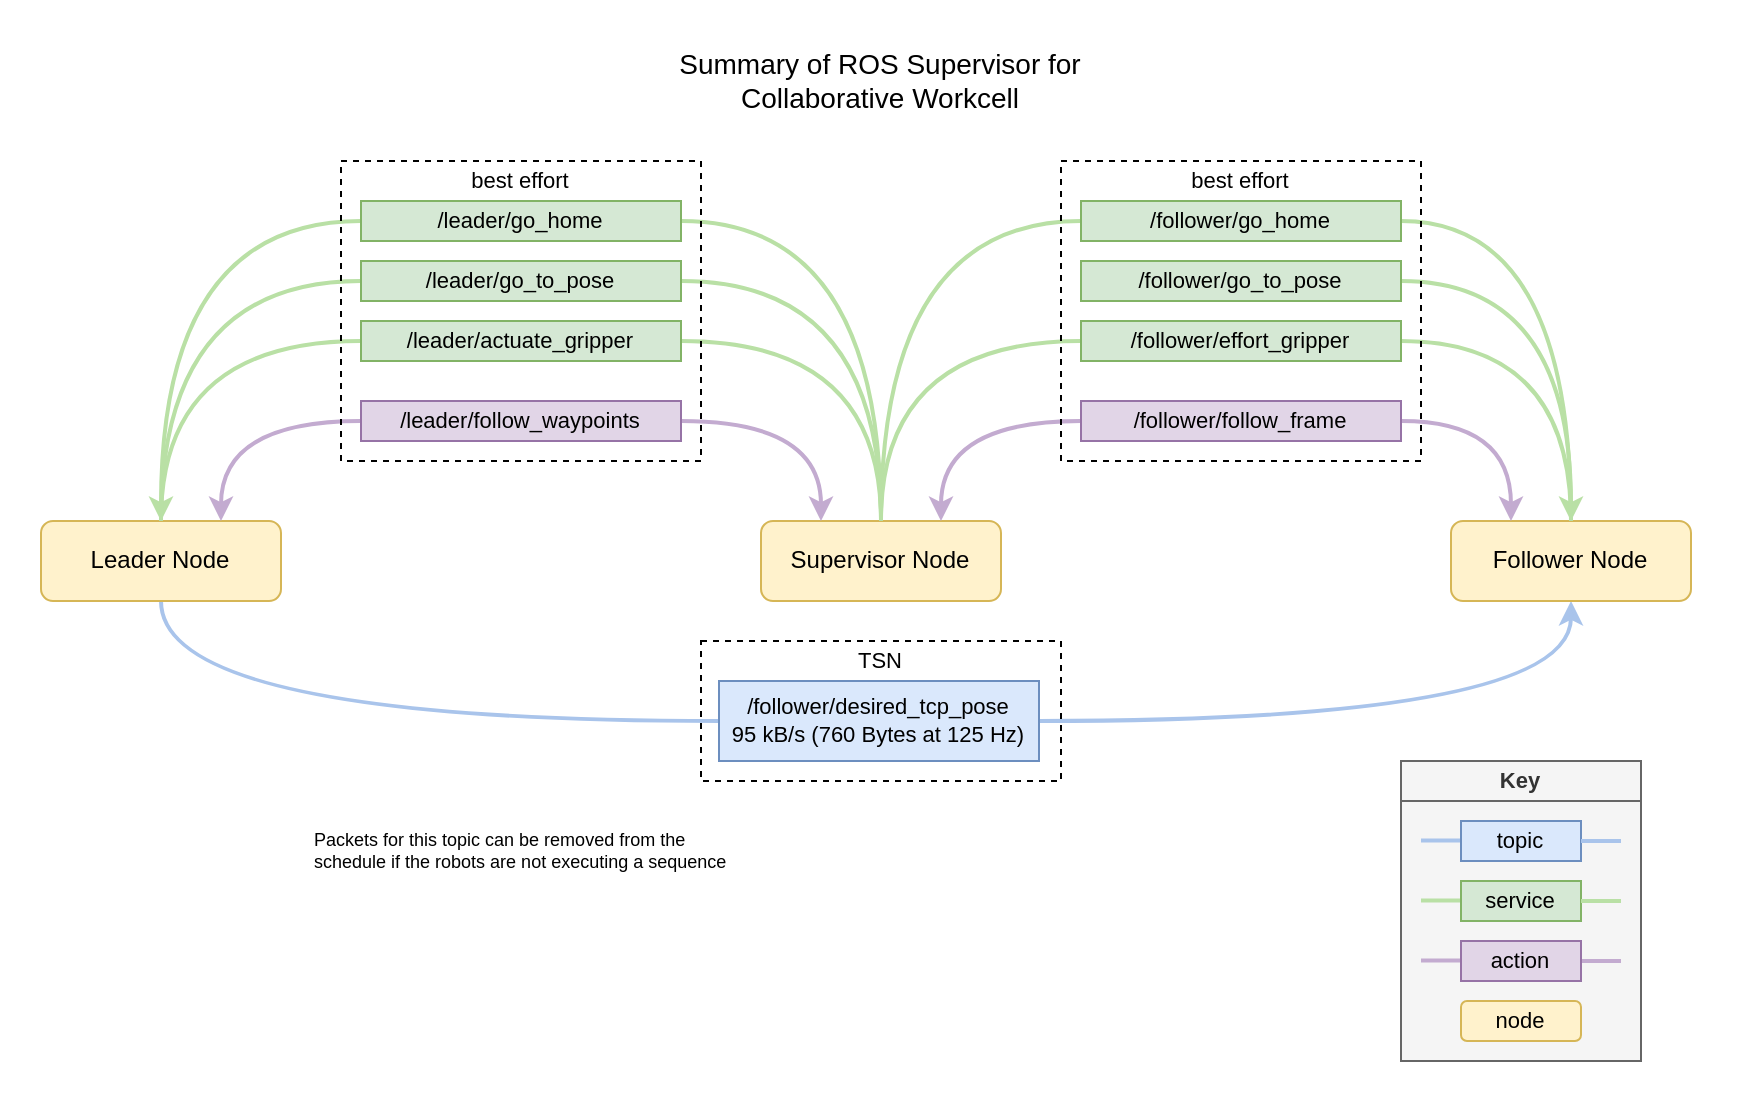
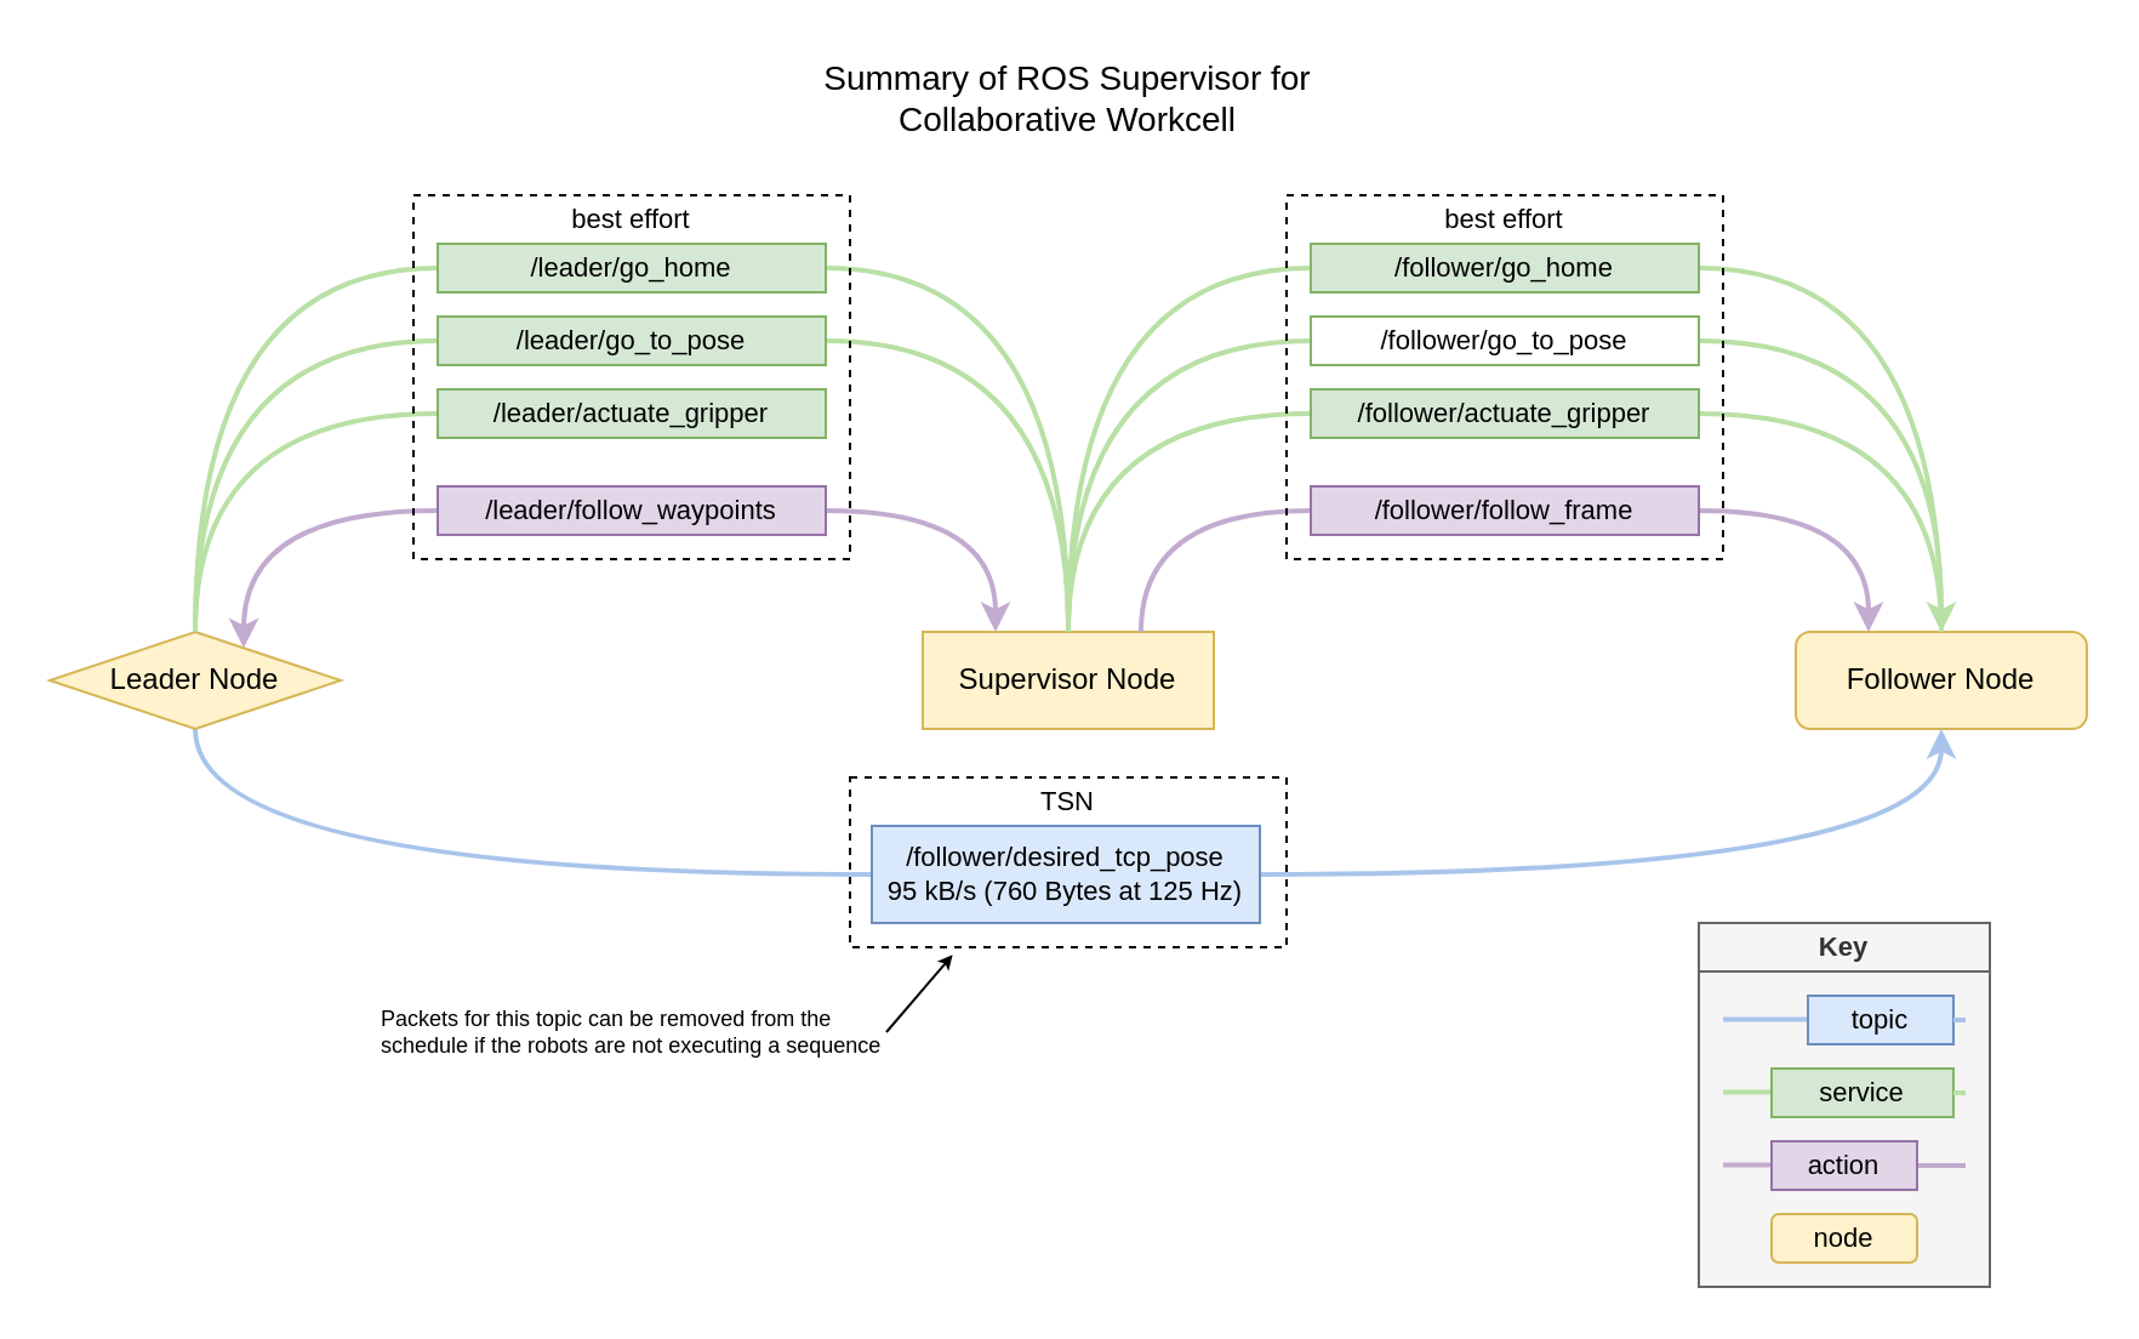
  <mxCell id="0" />
  <mxCell id="1" parent="0" />
- <mxCell id="2" value="Supervisor Node" style="rounded=1;whiteSpace=wrap;html=1;fillColor=#fff2cc;strokeColor=#d6b656;" vertex="1" parent="1"><mxGeometry x="380" y="260" width="120" height="40" as="geometry" /></mxCell>
+ <mxCell id="2" value="Supervisor Node" style="whiteSpace=wrap;html=1;fillColor=#fff2cc;strokeColor=#d6b656;rounded=0;" vertex="1" parent="1"><mxGeometry x="380" y="260" width="120" height="40" as="geometry" /></mxCell>
  <mxCell id="3" style="edgeStyle=orthogonalEdgeStyle;curved=1;rounded=0;orthogonalLoop=1;jettySize=auto;html=1;exitX=0.5;exitY=1;exitDx=0;exitDy=0;entryX=0;entryY=0.5;entryDx=0;entryDy=0;fontSize=11;endArrow=none;endFill=0;strokeColor=#A9C4EB;strokeWidth=2;" edge="1" parent="1" source="4" target="31"><mxGeometry relative="1" as="geometry" /></mxCell>
- <mxCell id="4" value="Leader Node" style="rounded=1;whiteSpace=wrap;html=1;fillColor=#fff2cc;strokeColor=#d6b656;" vertex="1" parent="1"><mxGeometry x="20" y="260" width="120" height="40" as="geometry" /></mxCell>
+ <mxCell id="4" value="Leader Node" style="rhombus;whiteSpace=wrap;html=1;fillColor=#fff2cc;strokeColor=#d6b656;" vertex="1" parent="1"><mxGeometry x="20" y="260" width="120" height="40" as="geometry" /></mxCell>
  <mxCell id="5" style="edgeStyle=orthogonalEdgeStyle;curved=1;rounded=0;orthogonalLoop=1;jettySize=auto;html=1;exitX=0.5;exitY=1;exitDx=0;exitDy=0;entryX=1;entryY=0.5;entryDx=0;entryDy=0;fontSize=11;endArrow=none;endFill=0;strokeColor=#A9C4EB;strokeWidth=2;startArrow=classic;startFill=1;" edge="1" parent="1" source="6" target="31"><mxGeometry relative="1" as="geometry" /></mxCell>
- <mxCell id="6" value="Follower Node" style="rounded=1;whiteSpace=wrap;html=1;fillColor=#fff2cc;strokeColor=#d6b656;" vertex="1" parent="1"><mxGeometry x="725" y="260" width="120" height="40" as="geometry" /></mxCell>
+ <mxCell id="6" value="Follower Node" style="rounded=1;whiteSpace=wrap;html=1;fillColor=#fff2cc;strokeColor=#d6b656;" vertex="1" parent="1"><mxGeometry x="740" y="260" width="120" height="40" as="geometry" /></mxCell>
  <mxCell id="7" style="edgeStyle=orthogonalEdgeStyle;curved=1;rounded=0;orthogonalLoop=1;jettySize=auto;html=1;exitX=0;exitY=0.5;exitDx=0;exitDy=0;entryX=0.5;entryY=0;entryDx=0;entryDy=0;fontSize=11;endArrow=none;endFill=0;strokeColor=#B9E0A5;strokeWidth=2;" edge="1" parent="1" source="9" target="2"><mxGeometry relative="1" as="geometry" /></mxCell>
  <mxCell id="8" style="edgeStyle=orthogonalEdgeStyle;curved=1;rounded=0;orthogonalLoop=1;jettySize=auto;html=1;exitX=1;exitY=0.5;exitDx=0;exitDy=0;entryX=0.5;entryY=0;entryDx=0;entryDy=0;fontSize=11;endArrow=none;endFill=0;strokeColor=#B9E0A5;strokeWidth=2;" edge="1" parent="1" source="9" target="6"><mxGeometry relative="1" as="geometry" /></mxCell>
  <mxCell id="9" value="/follower/go_home" style="rounded=0;whiteSpace=wrap;html=1;fontSize=11;verticalAlign=middle;fillColor=#d5e8d4;strokeColor=#82b366;" vertex="1" parent="1"><mxGeometry x="540" y="100" width="160" height="20" as="geometry" /></mxCell>
+ <mxCell id="10" style="edgeStyle=orthogonalEdgeStyle;curved=1;rounded=0;orthogonalLoop=1;jettySize=auto;html=1;exitX=0;exitY=0.5;exitDx=0;exitDy=0;entryX=0.5;entryY=0;entryDx=0;entryDy=0;fontSize=11;endArrow=none;endFill=0;strokeColor=#B9E0A5;strokeWidth=2;" edge="1" parent="1" source="12" target="2"><mxGeometry relative="1" as="geometry" /></mxCell>
  <mxCell id="11" style="edgeStyle=orthogonalEdgeStyle;curved=1;rounded=0;orthogonalLoop=1;jettySize=auto;html=1;exitX=1;exitY=0.5;exitDx=0;exitDy=0;entryX=0.5;entryY=0;entryDx=0;entryDy=0;fontSize=11;endArrow=classic;endFill=1;strokeColor=#B9E0A5;strokeWidth=2;" edge="1" parent="1" source="12" target="6"><mxGeometry relative="1" as="geometry" /></mxCell>
- <mxCell id="12" value="/follower/go_to_pose" style="rounded=0;whiteSpace=wrap;html=1;fontSize=11;verticalAlign=middle;fillColor=#d5e8d4;strokeColor=#82b366;" vertex="1" parent="1"><mxGeometry x="540" y="130" width="160" height="20" as="geometry" /></mxCell>
+ <mxCell id="12" value="/follower/go_to_pose" style="rounded=0;whiteSpace=wrap;html=1;fontSize=11;verticalAlign=middle;fillColor=#ffffff;strokeColor=#82b366;" vertex="1" parent="1"><mxGeometry x="540" y="130" width="160" height="20" as="geometry" /></mxCell>
  <mxCell id="13" style="edgeStyle=orthogonalEdgeStyle;curved=1;rounded=0;orthogonalLoop=1;jettySize=auto;html=1;exitX=0;exitY=0.5;exitDx=0;exitDy=0;fontSize=11;endArrow=none;endFill=0;entryX=0.5;entryY=0;entryDx=0;entryDy=0;strokeColor=#B9E0A5;strokeWidth=2;" edge="1" parent="1" source="15" target="2"><mxGeometry relative="1" as="geometry"><mxPoint x="440" y="260" as="targetPoint" /></mxGeometry></mxCell>
  <mxCell id="14" style="edgeStyle=orthogonalEdgeStyle;curved=1;rounded=0;orthogonalLoop=1;jettySize=auto;html=1;exitX=1;exitY=0.5;exitDx=0;exitDy=0;entryX=0.5;entryY=0;entryDx=0;entryDy=0;fontSize=11;endArrow=none;endFill=0;strokeColor=#B9E0A5;strokeWidth=2;" edge="1" parent="1" source="15" target="6"><mxGeometry relative="1" as="geometry" /></mxCell>
- <mxCell id="15" value="/follower/effort_gripper" style="rounded=0;whiteSpace=wrap;html=1;fontSize=11;verticalAlign=middle;fillColor=#d5e8d4;strokeColor=#82b366;" vertex="1" parent="1"><mxGeometry x="540" y="160" width="160" height="20" as="geometry" /></mxCell>
- <mxCell id="16" style="edgeStyle=orthogonalEdgeStyle;curved=1;rounded=0;orthogonalLoop=1;jettySize=auto;html=1;exitX=0;exitY=0.5;exitDx=0;exitDy=0;entryX=0.75;entryY=0;entryDx=0;entryDy=0;fontSize=11;endArrow=classic;endFill=1;strokeWidth=2;strokeColor=#C3ABD0;startArrow=none;startFill=0;" edge="1" parent="1" source="18" target="2"><mxGeometry relative="1" as="geometry" /></mxCell>
+ <mxCell id="15" value="/follower/actuate_gripper" style="rounded=0;whiteSpace=wrap;html=1;fontSize=11;verticalAlign=middle;fillColor=#d5e8d4;strokeColor=#82b366;" vertex="1" parent="1"><mxGeometry x="540" y="160" width="160" height="20" as="geometry" /></mxCell>
+ <mxCell id="16" style="edgeStyle=orthogonalEdgeStyle;curved=1;rounded=0;orthogonalLoop=1;jettySize=auto;html=1;exitX=0;exitY=0.5;exitDx=0;exitDy=0;entryX=0.75;entryY=0;entryDx=0;entryDy=0;fontSize=11;endArrow=none;endFill=1;strokeWidth=2;strokeColor=#C3ABD0;startArrow=none;startFill=0;" edge="1" parent="1" source="18" target="2"><mxGeometry relative="1" as="geometry" /></mxCell>
  <mxCell id="17" style="edgeStyle=orthogonalEdgeStyle;curved=1;rounded=0;orthogonalLoop=1;jettySize=auto;html=1;exitX=1;exitY=0.5;exitDx=0;exitDy=0;entryX=0.25;entryY=0;entryDx=0;entryDy=0;fontSize=11;endArrow=classic;endFill=1;strokeWidth=2;strokeColor=#C3ABD0;startArrow=none;startFill=0;" edge="1" parent="1" source="18" target="6"><mxGeometry relative="1" as="geometry" /></mxCell>
  <mxCell id="18" value="/follower/follow_frame" style="rounded=0;whiteSpace=wrap;html=1;fontSize=11;verticalAlign=middle;fillColor=#e1d5e7;strokeColor=#9673a6;" vertex="1" parent="1"><mxGeometry x="540" y="200" width="160" height="20" as="geometry" /></mxCell>
  <mxCell id="19" style="edgeStyle=orthogonalEdgeStyle;curved=1;rounded=0;orthogonalLoop=1;jettySize=auto;html=1;exitX=1;exitY=0.5;exitDx=0;exitDy=0;entryX=0.5;entryY=0;entryDx=0;entryDy=0;fontSize=11;endArrow=none;endFill=0;strokeColor=#B9E0A5;strokeWidth=2;" edge="1" parent="1" source="21" target="2"><mxGeometry relative="1" as="geometry" /></mxCell>
- <mxCell id="20" style="edgeStyle=orthogonalEdgeStyle;curved=1;rounded=0;orthogonalLoop=1;jettySize=auto;html=1;exitX=0;exitY=0.5;exitDx=0;exitDy=0;entryX=0.5;entryY=0;entryDx=0;entryDy=0;fontSize=11;endArrow=classic;endFill=1;strokeColor=#B9E0A5;strokeWidth=2;" edge="1" parent="1" source="21" target="4"><mxGeometry relative="1" as="geometry" /></mxCell>
+ <mxCell id="20" style="edgeStyle=orthogonalEdgeStyle;curved=1;rounded=0;orthogonalLoop=1;jettySize=auto;html=1;exitX=0;exitY=0.5;exitDx=0;exitDy=0;entryX=0.5;entryY=0;entryDx=0;entryDy=0;fontSize=11;endArrow=none;endFill=1;strokeColor=#B9E0A5;strokeWidth=2;" edge="1" parent="1" source="21" target="4"><mxGeometry relative="1" as="geometry" /></mxCell>
  <mxCell id="21" value="/leader/go_home" style="rounded=0;whiteSpace=wrap;html=1;fontSize=11;verticalAlign=middle;fillColor=#d5e8d4;strokeColor=#82b366;" vertex="1" parent="1"><mxGeometry x="180" y="100" width="160" height="20" as="geometry" /></mxCell>
  <mxCell id="22" style="edgeStyle=orthogonalEdgeStyle;curved=1;rounded=0;orthogonalLoop=1;jettySize=auto;html=1;exitX=1;exitY=0.5;exitDx=0;exitDy=0;fontSize=11;endArrow=none;endFill=0;entryX=0.5;entryY=0;entryDx=0;entryDy=0;strokeColor=#B9E0A5;strokeWidth=2;" edge="1" parent="1" source="24" target="2"><mxGeometry relative="1" as="geometry"><mxPoint x="440" y="300" as="targetPoint" /></mxGeometry></mxCell>
  <mxCell id="23" style="edgeStyle=orthogonalEdgeStyle;curved=1;rounded=0;orthogonalLoop=1;jettySize=auto;html=1;exitX=0;exitY=0.5;exitDx=0;exitDy=0;entryX=0.5;entryY=0;entryDx=0;entryDy=0;fontSize=11;endArrow=none;endFill=0;strokeColor=#B9E0A5;strokeWidth=2;" edge="1" parent="1" source="24" target="4"><mxGeometry relative="1" as="geometry" /></mxCell>
  <mxCell id="24" value="/leader/go_to_pose" style="rounded=0;whiteSpace=wrap;html=1;fontSize=11;verticalAlign=middle;fillColor=#d5e8d4;strokeColor=#82b366;" vertex="1" parent="1"><mxGeometry x="180" y="130" width="160" height="20" as="geometry" /></mxCell>
- <mxCell id="25" style="edgeStyle=orthogonalEdgeStyle;curved=1;rounded=0;orthogonalLoop=1;jettySize=auto;html=1;exitX=1;exitY=0.5;exitDx=0;exitDy=0;entryX=0.5;entryY=0;entryDx=0;entryDy=0;fontSize=11;endArrow=none;endFill=0;strokeColor=#B9E0A5;strokeWidth=2;" edge="1" parent="1" source="27" target="2"><mxGeometry relative="1" as="geometry" /></mxCell>
  <mxCell id="26" style="edgeStyle=orthogonalEdgeStyle;curved=1;rounded=0;orthogonalLoop=1;jettySize=auto;html=1;exitX=0;exitY=0.5;exitDx=0;exitDy=0;entryX=0.5;entryY=0;entryDx=0;entryDy=0;fontSize=11;endArrow=none;endFill=0;strokeColor=#B9E0A5;strokeWidth=2;" edge="1" parent="1" source="27" target="4"><mxGeometry relative="1" as="geometry" /></mxCell>
  <mxCell id="27" value="/leader/actuate_gripper" style="rounded=0;whiteSpace=wrap;html=1;fontSize=11;verticalAlign=middle;fillColor=#d5e8d4;strokeColor=#82b366;" vertex="1" parent="1"><mxGeometry x="180" y="160" width="160" height="20" as="geometry" /></mxCell>
  <mxCell id="28" style="edgeStyle=orthogonalEdgeStyle;curved=1;rounded=0;orthogonalLoop=1;jettySize=auto;html=1;exitX=1;exitY=0.5;exitDx=0;exitDy=0;entryX=0.25;entryY=0;entryDx=0;entryDy=0;fontSize=11;endArrow=classic;endFill=1;strokeWidth=2;strokeColor=#C3ABD0;startArrow=none;startFill=0;" edge="1" parent="1" source="30" target="2"><mxGeometry relative="1" as="geometry" /></mxCell>
  <mxCell id="29" style="edgeStyle=orthogonalEdgeStyle;curved=1;rounded=0;orthogonalLoop=1;jettySize=auto;html=1;exitX=0;exitY=0.5;exitDx=0;exitDy=0;entryX=0.75;entryY=0;entryDx=0;entryDy=0;fontSize=11;endArrow=classic;endFill=1;strokeWidth=2;strokeColor=#C3ABD0;" edge="1" parent="1" source="30" target="4"><mxGeometry relative="1" as="geometry" /></mxCell>
  <mxCell id="30" value="/leader/follow_waypoints" style="rounded=0;whiteSpace=wrap;html=1;fontSize=11;verticalAlign=middle;fillColor=#e1d5e7;strokeColor=#9673a6;" vertex="1" parent="1"><mxGeometry x="180" y="200" width="160" height="20" as="geometry" /></mxCell>
  <mxCell id="31" value="/follower/desired_tcp_pose&lt;br&gt;95 kB/s (760 Bytes at 125 Hz)" style="rounded=0;whiteSpace=wrap;html=1;fontSize=11;verticalAlign=middle;fillColor=#dae8fc;strokeColor=#6c8ebf;" vertex="1" parent="1"><mxGeometry x="359" y="340" width="160" height="40" as="geometry" /></mxCell>
  <mxCell id="32" value="" style="group" vertex="1" connectable="0" parent="1"><mxGeometry x="700" y="380" width="120" height="150" as="geometry" /></mxCell>
  <mxCell id="33" value="" style="rounded=0;whiteSpace=wrap;html=1;fontSize=11;verticalAlign=middle;fillColor=#f5f5f5;strokeColor=#666666;fontColor=#333333;" vertex="1" parent="32"><mxGeometry y="20" width="120" height="130" as="geometry" /></mxCell>
  <mxCell id="34" style="edgeStyle=orthogonalEdgeStyle;rounded=0;orthogonalLoop=1;jettySize=auto;html=1;exitX=0.5;exitY=1;exitDx=0;exitDy=0;fontSize=11;endArrow=none;endFill=0;strokeColor=#A9C4EB;strokeWidth=2;entryX=0;entryY=0.5;entryDx=0;entryDy=0;" edge="1" parent="32" target="35"><mxGeometry relative="1" as="geometry"><mxPoint x="10" y="39.8" as="sourcePoint" /><mxPoint x="30" y="40" as="targetPoint" /></mxGeometry></mxCell>
- <mxCell id="35" value="topic" style="rounded=0;whiteSpace=wrap;html=1;fontSize=11;verticalAlign=middle;fillColor=#dae8fc;strokeColor=#6c8ebf;" vertex="1" parent="32"><mxGeometry x="30" y="30" width="60" height="20" as="geometry" /></mxCell>
+ <mxCell id="35" value="topic" style="rounded=0;whiteSpace=wrap;html=1;fontSize=11;verticalAlign=middle;fillColor=#dae8fc;strokeColor=#6c8ebf;" vertex="1" parent="32"><mxGeometry x="45" y="30" width="60" height="20" as="geometry" /></mxCell>
  <mxCell id="36" style="edgeStyle=orthogonalEdgeStyle;rounded=0;orthogonalLoop=1;jettySize=auto;html=1;exitX=0.5;exitY=1;exitDx=0;exitDy=0;fontSize=11;endArrow=none;endFill=0;strokeColor=#B9E0A5;strokeWidth=2;entryX=0;entryY=0.5;entryDx=0;entryDy=0;" edge="1" parent="32" target="37"><mxGeometry relative="1" as="geometry"><mxPoint x="10" y="69.8" as="sourcePoint" /><mxPoint x="50" y="69.8" as="targetPoint" /></mxGeometry></mxCell>
- <mxCell id="37" value="service" style="rounded=0;whiteSpace=wrap;html=1;fontSize=11;verticalAlign=middle;fillColor=#d5e8d4;strokeColor=#82b366;" vertex="1" parent="32"><mxGeometry x="30" y="60" width="60" height="20" as="geometry" /></mxCell>
+ <mxCell id="37" value="service" style="rounded=0;whiteSpace=wrap;html=1;fontSize=11;verticalAlign=middle;fillColor=#d5e8d4;strokeColor=#82b366;" vertex="1" parent="32"><mxGeometry x="30" y="60" width="75" height="20" as="geometry" /></mxCell>
  <mxCell id="38" style="edgeStyle=orthogonalEdgeStyle;rounded=0;orthogonalLoop=1;jettySize=auto;html=1;exitX=0.5;exitY=1;exitDx=0;exitDy=0;fontSize=11;endArrow=none;endFill=0;strokeColor=#C3ABD0;strokeWidth=2;entryX=0;entryY=0.5;entryDx=0;entryDy=0;" edge="1" parent="32" target="40"><mxGeometry relative="1" as="geometry"><mxPoint x="10" y="99.8" as="sourcePoint" /><mxPoint x="50" y="99.8" as="targetPoint" /></mxGeometry></mxCell>
  <mxCell id="39" style="edgeStyle=orthogonalEdgeStyle;rounded=0;orthogonalLoop=1;jettySize=auto;html=1;exitX=1;exitY=0.5;exitDx=0;exitDy=0;fontSize=11;endArrow=none;endFill=0;strokeColor=#C3ABD0;strokeWidth=2;" edge="1" parent="32" source="40"><mxGeometry relative="1" as="geometry"><mxPoint x="110" y="100" as="targetPoint" /></mxGeometry></mxCell>
  <mxCell id="40" value="action" style="rounded=0;whiteSpace=wrap;html=1;fontSize=11;verticalAlign=middle;fillColor=#e1d5e7;strokeColor=#9673a6;" vertex="1" parent="32"><mxGeometry x="30" y="90" width="60" height="20" as="geometry" /></mxCell>
  <mxCell id="41" value="&lt;b&gt;Key&lt;/b&gt;" style="rounded=0;whiteSpace=wrap;html=1;fontSize=11;fillColor=#f5f5f5;verticalAlign=middle;strokeColor=#666666;fontColor=#333333;" vertex="1" parent="32"><mxGeometry width="120" height="20" as="geometry" /></mxCell>
  <mxCell id="42" style="edgeStyle=orthogonalEdgeStyle;rounded=0;orthogonalLoop=1;jettySize=auto;html=1;exitX=1;exitY=0.5;exitDx=0;exitDy=0;fontSize=11;endArrow=none;endFill=0;strokeColor=#A9C4EB;strokeWidth=2;" edge="1" parent="32" source="35"><mxGeometry relative="1" as="geometry"><mxPoint x="20" y="49.8" as="sourcePoint" /><mxPoint x="110" y="40" as="targetPoint" /></mxGeometry></mxCell>
  <mxCell id="43" style="edgeStyle=orthogonalEdgeStyle;rounded=0;orthogonalLoop=1;jettySize=auto;html=1;fontSize=11;endArrow=none;endFill=0;strokeColor=#B9E0A5;strokeWidth=2;entryX=1;entryY=0.5;entryDx=0;entryDy=0;" edge="1" parent="32" target="37"><mxGeometry relative="1" as="geometry"><mxPoint x="110" y="70" as="sourcePoint" /><mxPoint x="40" y="80" as="targetPoint" /></mxGeometry></mxCell>
  <mxCell id="44" value="node" style="rounded=1;whiteSpace=wrap;html=1;fontSize=11;fillColor=#fff2cc;verticalAlign=middle;strokeColor=#d6b656;" vertex="1" parent="32"><mxGeometry x="30" y="120" width="60" height="20" as="geometry" /></mxCell>
  <mxCell id="45" value="Summary of ROS Supervisor for Collaborative Workcell" style="text;html=1;strokeColor=none;fillColor=none;align=center;verticalAlign=middle;whiteSpace=wrap;rounded=0;fontSize=14;" vertex="1" parent="1"><mxGeometry x="300" y="20" width="280" height="40" as="geometry" /></mxCell>
  <mxCell id="46" value="&lt;font style=&quot;font-size: 11px&quot;&gt;best effort&lt;/font&gt;" style="rounded=0;whiteSpace=wrap;html=1;fontSize=14;fillColor=none;verticalAlign=top;dashed=1;spacing=-4;" vertex="1" parent="1"><mxGeometry x="170" y="80" width="180" height="150" as="geometry" /></mxCell>
  <mxCell id="47" value="&lt;font style=&quot;font-size: 11px&quot;&gt;best effort&lt;/font&gt;" style="rounded=0;whiteSpace=wrap;html=1;fontSize=14;fillColor=none;verticalAlign=top;dashed=1;spacing=-4;" vertex="1" parent="1"><mxGeometry x="530" y="80" width="180" height="150" as="geometry" /></mxCell>
  <mxCell id="48" value="&lt;font style=&quot;font-size: 11px&quot;&gt;TSN&lt;/font&gt;" style="rounded=0;whiteSpace=wrap;html=1;fontSize=14;fillColor=none;verticalAlign=top;dashed=1;spacing=-4;" vertex="1" parent="1"><mxGeometry x="350" y="320" width="180" height="70" as="geometry" /></mxCell>
+ <mxCell id="49" style="rounded=0;orthogonalLoop=1;jettySize=auto;html=1;exitX=1;exitY=0.5;exitDx=0;exitDy=0;fontSize=9;startArrow=none;startFill=0;endArrow=classic;endFill=1;strokeColor=#000000;strokeWidth=1;entryX=0.235;entryY=1.045;entryDx=0;entryDy=0;endSize=3;startSize=3;entryPerimeter=0;" edge="1" parent="1" source="50" target="48"><mxGeometry relative="1" as="geometry"><mxPoint x="410" y="400" as="targetPoint" /></mxGeometry></mxCell>
  <mxCell id="50" value="&lt;font style=&quot;font-size: 9px;&quot;&gt;Packets for this topic can be removed from the schedule if the robots are not executing a sequence&lt;/font&gt;" style="text;html=1;strokeColor=none;fillColor=none;align=left;verticalAlign=middle;whiteSpace=wrap;rounded=0;dashed=1;fontSize=9;" vertex="1" parent="1"><mxGeometry x="155" y="410" width="210" height="30" as="geometry" /></mxCell>
